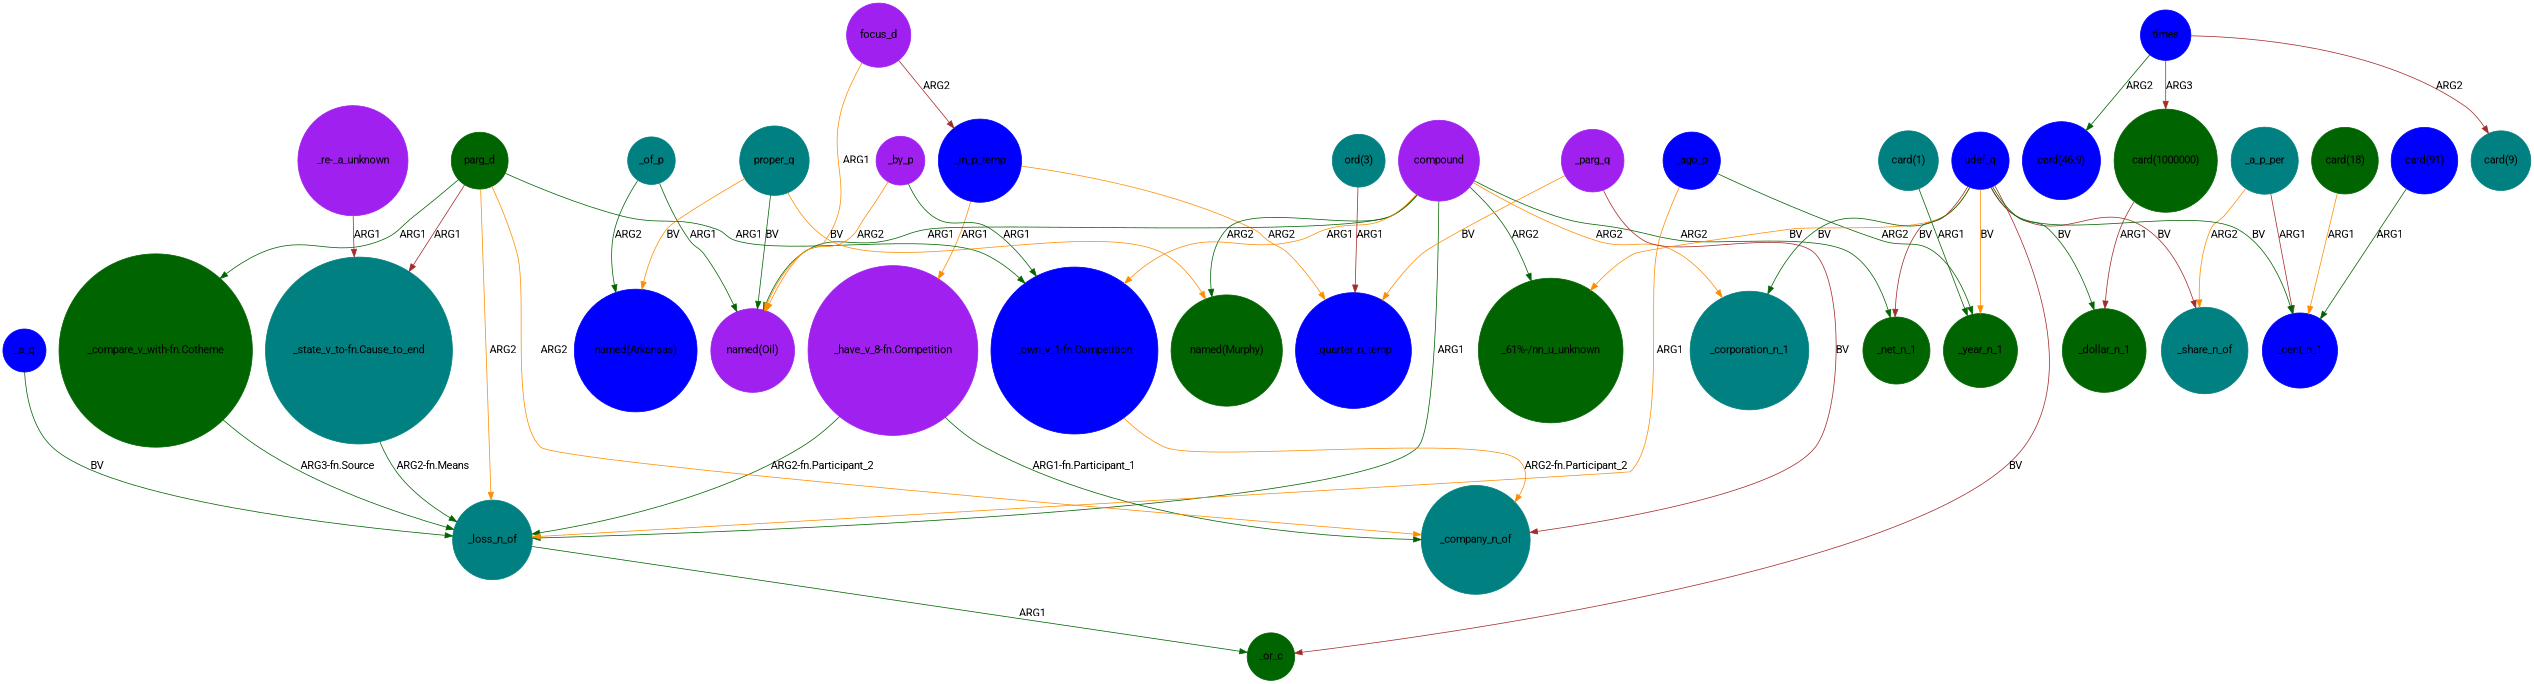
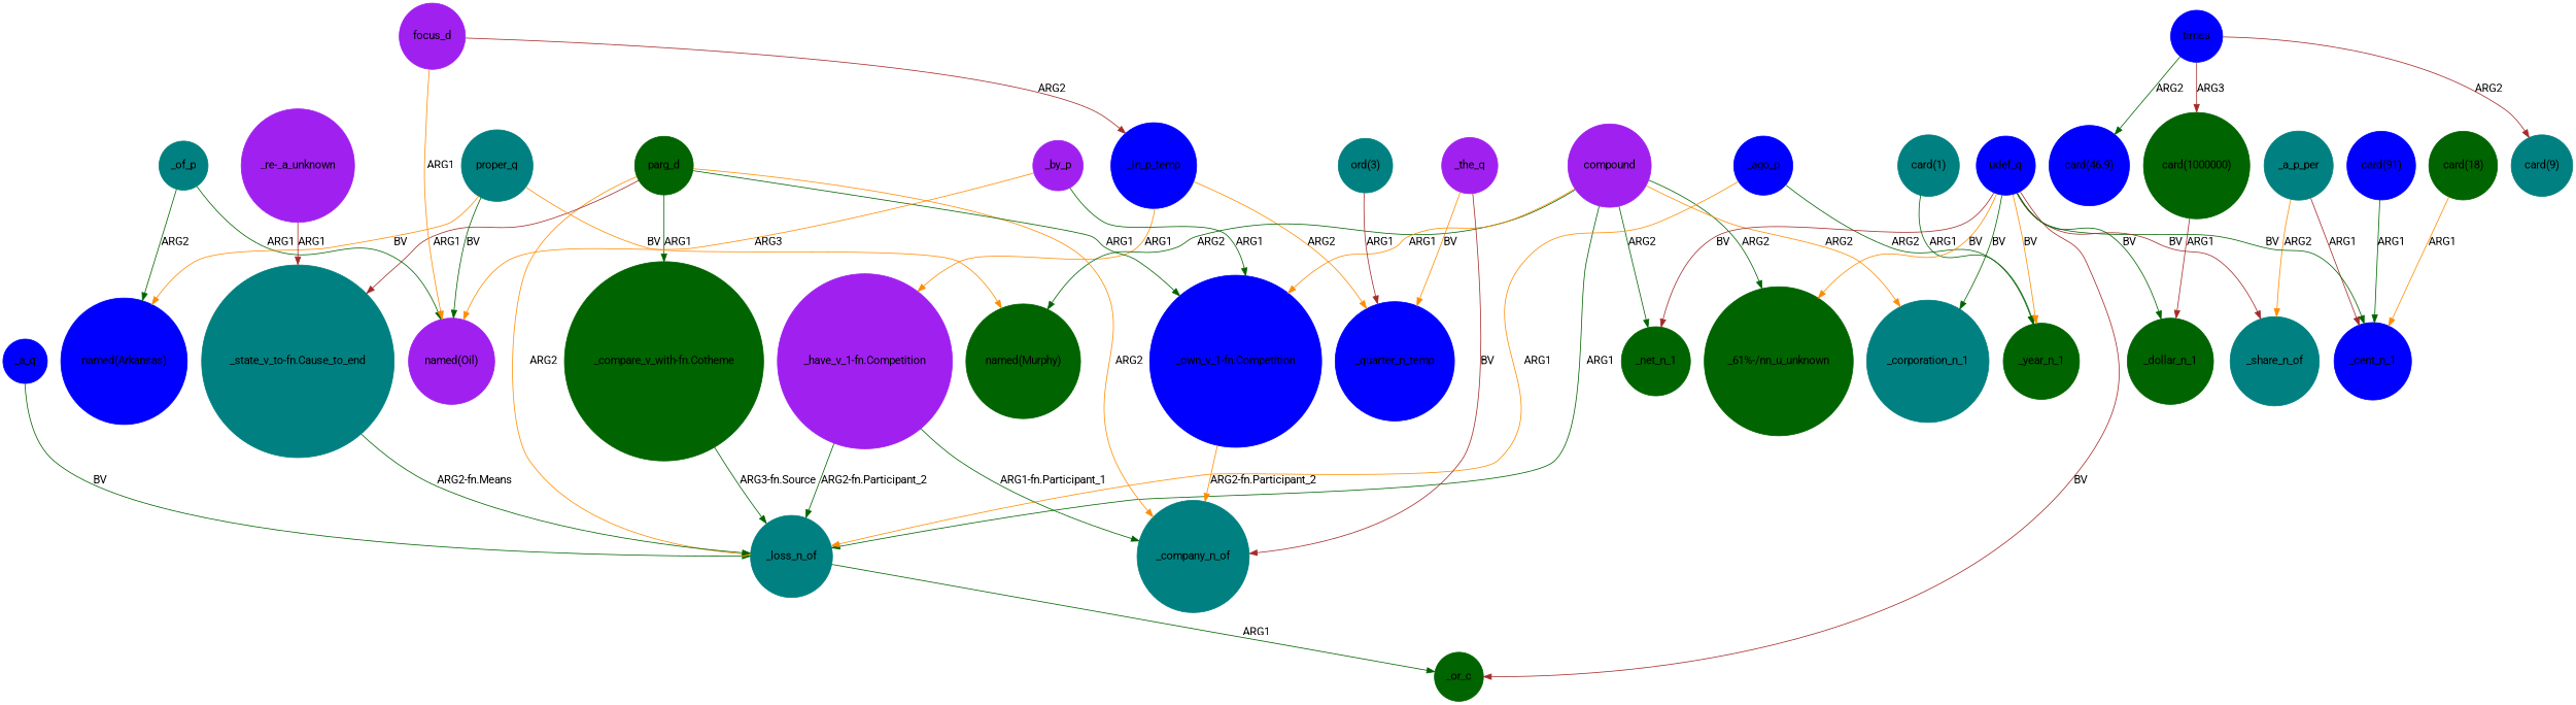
  digraph {
    fontname=Roboto
    node [color=teal fontname=Roboto shape=circle style=filled]
    edge [color=darkgreen fontname=Roboto]
    "_compare_v_with-fn.Cotheme" [color=darkgreen]
    _loss_n_of
    _or_c [color=darkgreen]
    "named(Oil)" [color=purple]
    _of_p
    "named(Arkansas)" [color=blue]
    _a_q [color=blue]
    _in_p_temp [color=blue]
    _quarter_n_temp [color=blue]
-   "_have_v_1-fn.Competition" [color=purple label="_have_v_8-fn.Competition"]
+   "_have_v_1-fn.Competition" [color=purple]
    _company_n_of
    compound [color=purple]
    "named(Murphy)" [color=darkgreen]
    _net_n_1 [color=darkgreen]
    "_own_v_1-fn.Competition" [color=blue]
    "_61%-/nn_u_unknown" [color=darkgreen]
    _corporation_n_1
    parg_d [color=darkgreen]
    "_state_v_to-fn.Cause_to_end"
    "ord(3)"
    "card(91)" [color=blue]
    _cent_n_1 [color=blue]
    _ago_p [color=blue]
    _year_n_1 [color=darkgreen]
    _a_p_per
    _share_n_of
    "card(1)"
-   _the_q [color=purple label=_parg_q]
+   _the_q [color=purple]
    times [color=blue]
    "card(1000000)" [color=darkgreen]
    "card(46.9)" [color=blue]
    "card(9)"
    _dollar_n_1 [color=darkgreen]
    focus_d [color=purple]
    udef_q [color=blue]
    _by_p [color=purple]
    proper_q
    n38 [color=purple label="_re-_a_unknown"]
    "card(18)" [color=darkgreen]
    "_compare_v_with-fn.Cotheme" -> _loss_n_of [label="ARG3-fn.Source"]
    _loss_n_of -> _or_c [label=ARG1]
    _of_p -> "named(Oil)" [label=ARG1]
    _of_p -> "named(Arkansas)" [label=ARG2]
    _a_q -> _loss_n_of [label=BV]
    _in_p_temp -> _quarter_n_temp [color=darkorange label=ARG2]
    _in_p_temp -> "_have_v_1-fn.Competition" [color=darkorange label=ARG1]
    "_have_v_1-fn.Competition" -> _loss_n_of [label="ARG2-fn.Participant_2"]
    "_have_v_1-fn.Competition" -> _company_n_of [label="ARG1-fn.Participant_1"]
    compound -> _loss_n_of [label=ARG1]
-   compound -> "named(Oil)" [label=ARG1]
    compound -> "named(Murphy)" [label=ARG2]
    compound -> _net_n_1 [label=ARG2]
    compound -> "_own_v_1-fn.Competition" [color=darkorange label=ARG1]
    compound -> "_61%-/nn_u_unknown" [label=ARG2]
    compound -> _corporation_n_1 [color=darkorange label=ARG2]
    "_own_v_1-fn.Competition" -> _company_n_of [color=darkorange label="ARG2-fn.Participant_2"]
    parg_d -> "_compare_v_with-fn.Cotheme" [label=ARG1]
    parg_d -> _loss_n_of [color=darkorange label=ARG2]
    parg_d -> _company_n_of [color=darkorange label=ARG2]
    parg_d -> "_own_v_1-fn.Competition" [label=ARG1]
    parg_d -> "_state_v_to-fn.Cause_to_end" [color=brown label=ARG1]
    "_state_v_to-fn.Cause_to_end" -> _loss_n_of [label="ARG2-fn.Means"]
    "ord(3)" -> _quarter_n_temp [color=brown label=ARG1]
    "card(91)" -> _cent_n_1 [label=ARG1]
    _ago_p -> _loss_n_of [color=darkorange label=ARG1]
    _ago_p -> _year_n_1 [label=ARG2]
    _a_p_per -> _cent_n_1 [color=brown label=ARG1]
    _a_p_per -> _share_n_of [color=darkorange label=ARG2]
    "card(1)" -> _year_n_1 [label=ARG1]
    _the_q -> _quarter_n_temp [color=darkorange label=BV]
    _the_q -> _company_n_of [color=brown label=BV]
    times -> "card(1000000)" [color=brown label=ARG3]
    times -> "card(46.9)" [label=ARG2]
    times -> "card(9)" [color=brown label=ARG2]
    "card(1000000)" -> _dollar_n_1 [color=brown label=ARG1]
    focus_d -> "named(Oil)" [color=darkorange label=ARG1]
    focus_d -> _in_p_temp [color=brown label=ARG2]
    udef_q -> _or_c [color=brown label=BV]
    udef_q -> _net_n_1 [color=brown label=BV]
    udef_q -> "_61%-/nn_u_unknown" [color=darkorange label=BV]
    udef_q -> _corporation_n_1 [label=BV]
    udef_q -> _cent_n_1 [label=BV]
    udef_q -> _year_n_1 [color=darkorange label=BV]
    udef_q -> _share_n_of [color=brown label=BV]
    udef_q -> _dollar_n_1 [label=BV]
-   _by_p -> "named(Oil)" [color=darkorange label=ARG2]
+   _by_p -> "named(Oil)" [color=darkorange label=ARG3]
    _by_p -> "_own_v_1-fn.Competition" [label=ARG1]
    proper_q -> "named(Oil)" [label=BV]
    proper_q -> "named(Arkansas)" [color=darkorange label=BV]
    proper_q -> "named(Murphy)" [color=darkorange label=BV]
    n38 -> "_state_v_to-fn.Cause_to_end" [color=brown label=ARG1]
    "card(18)" -> _cent_n_1 [color=darkorange label=ARG1]
  }
